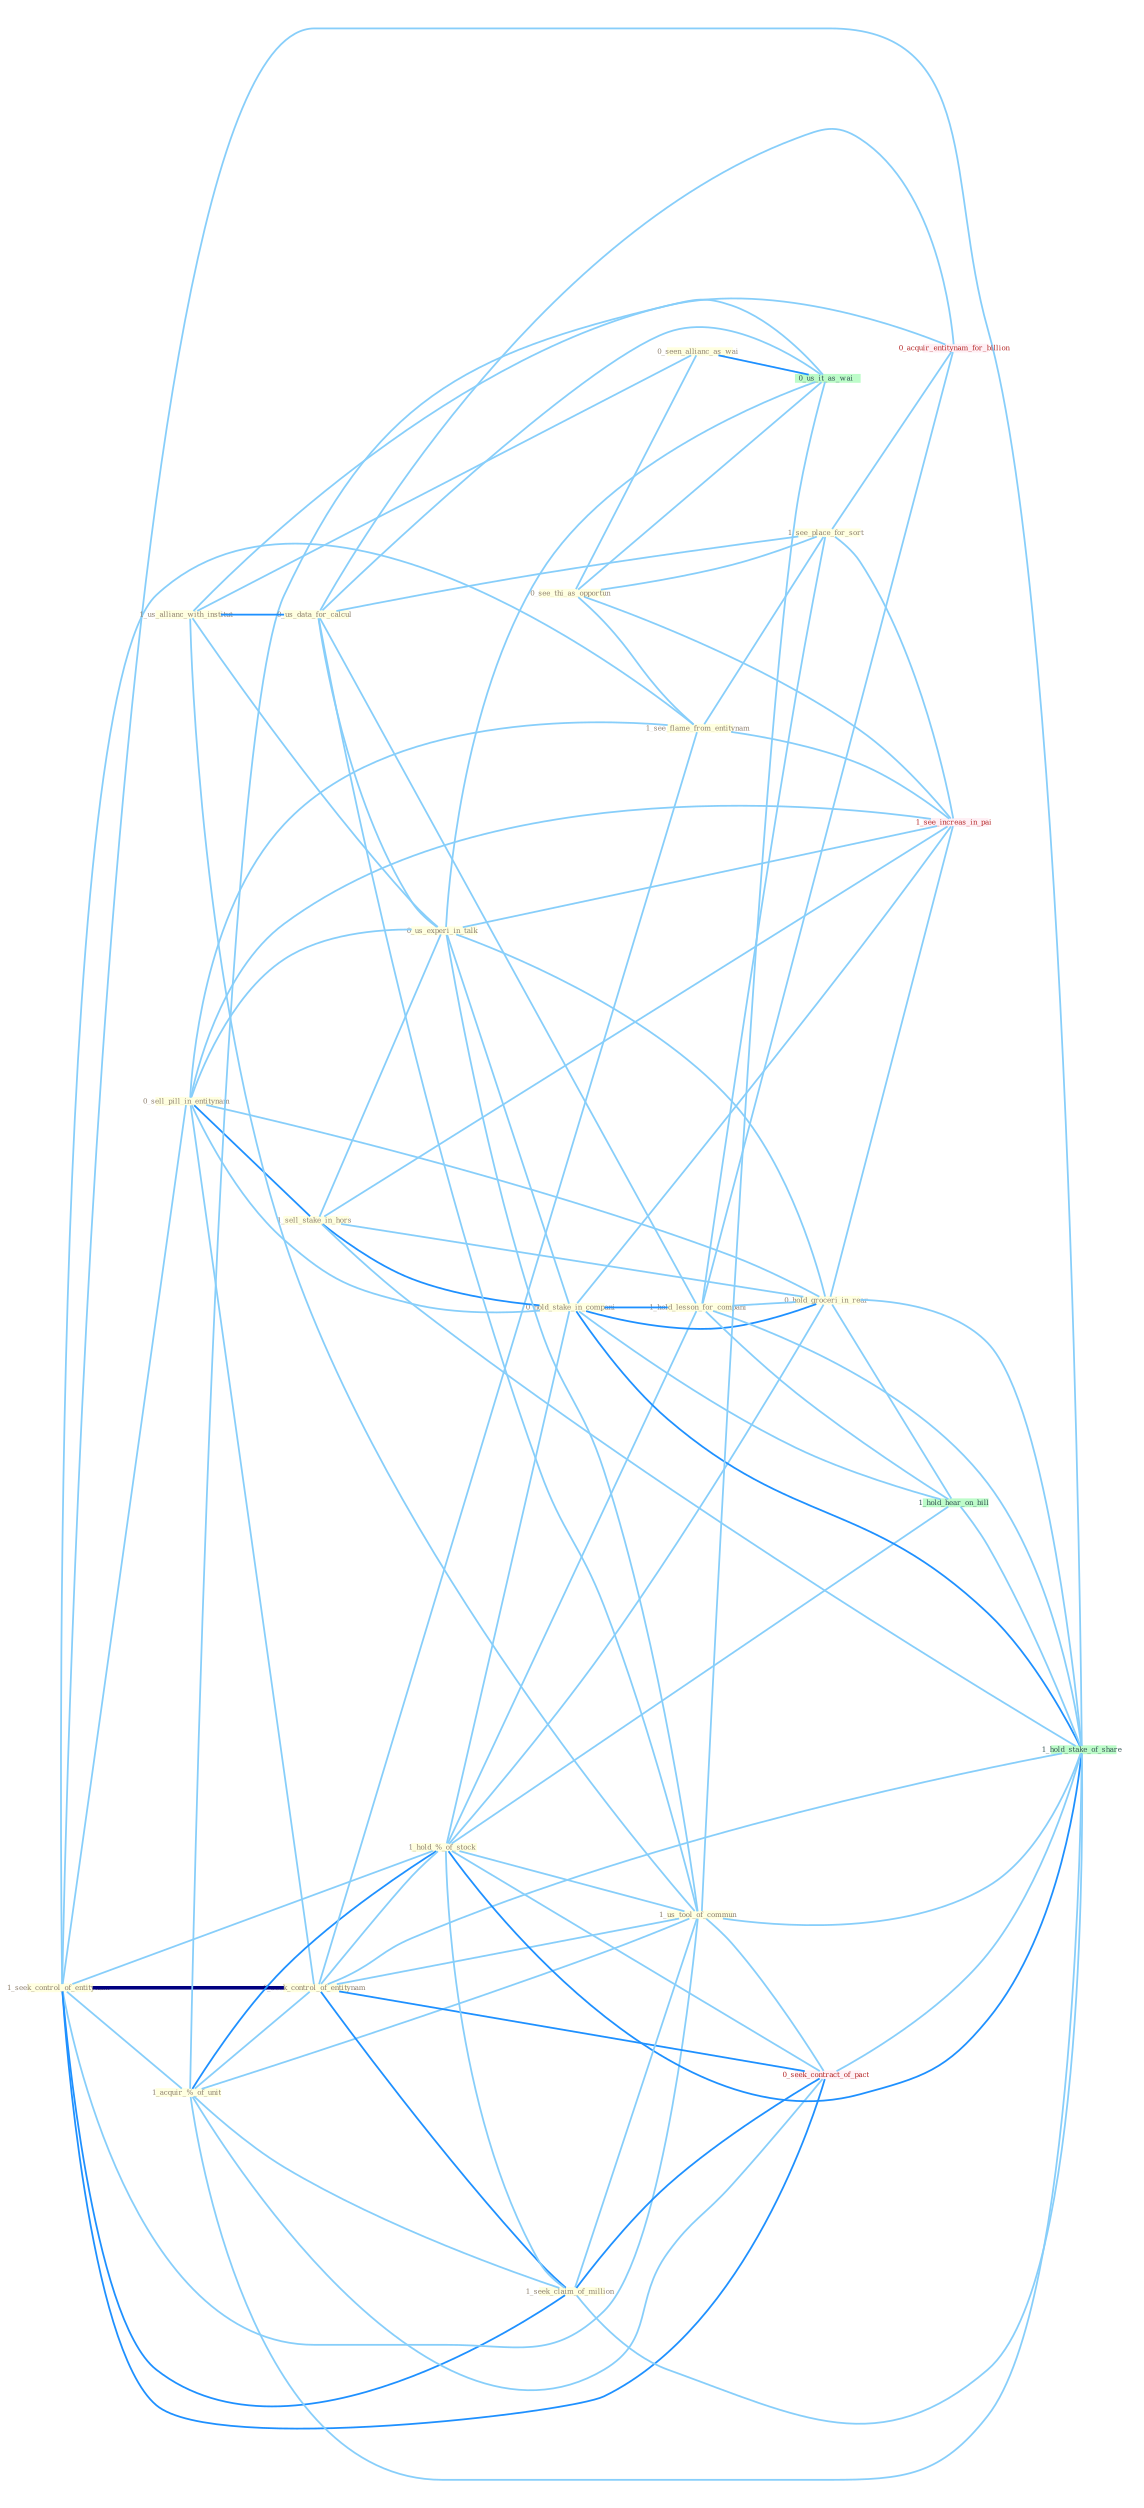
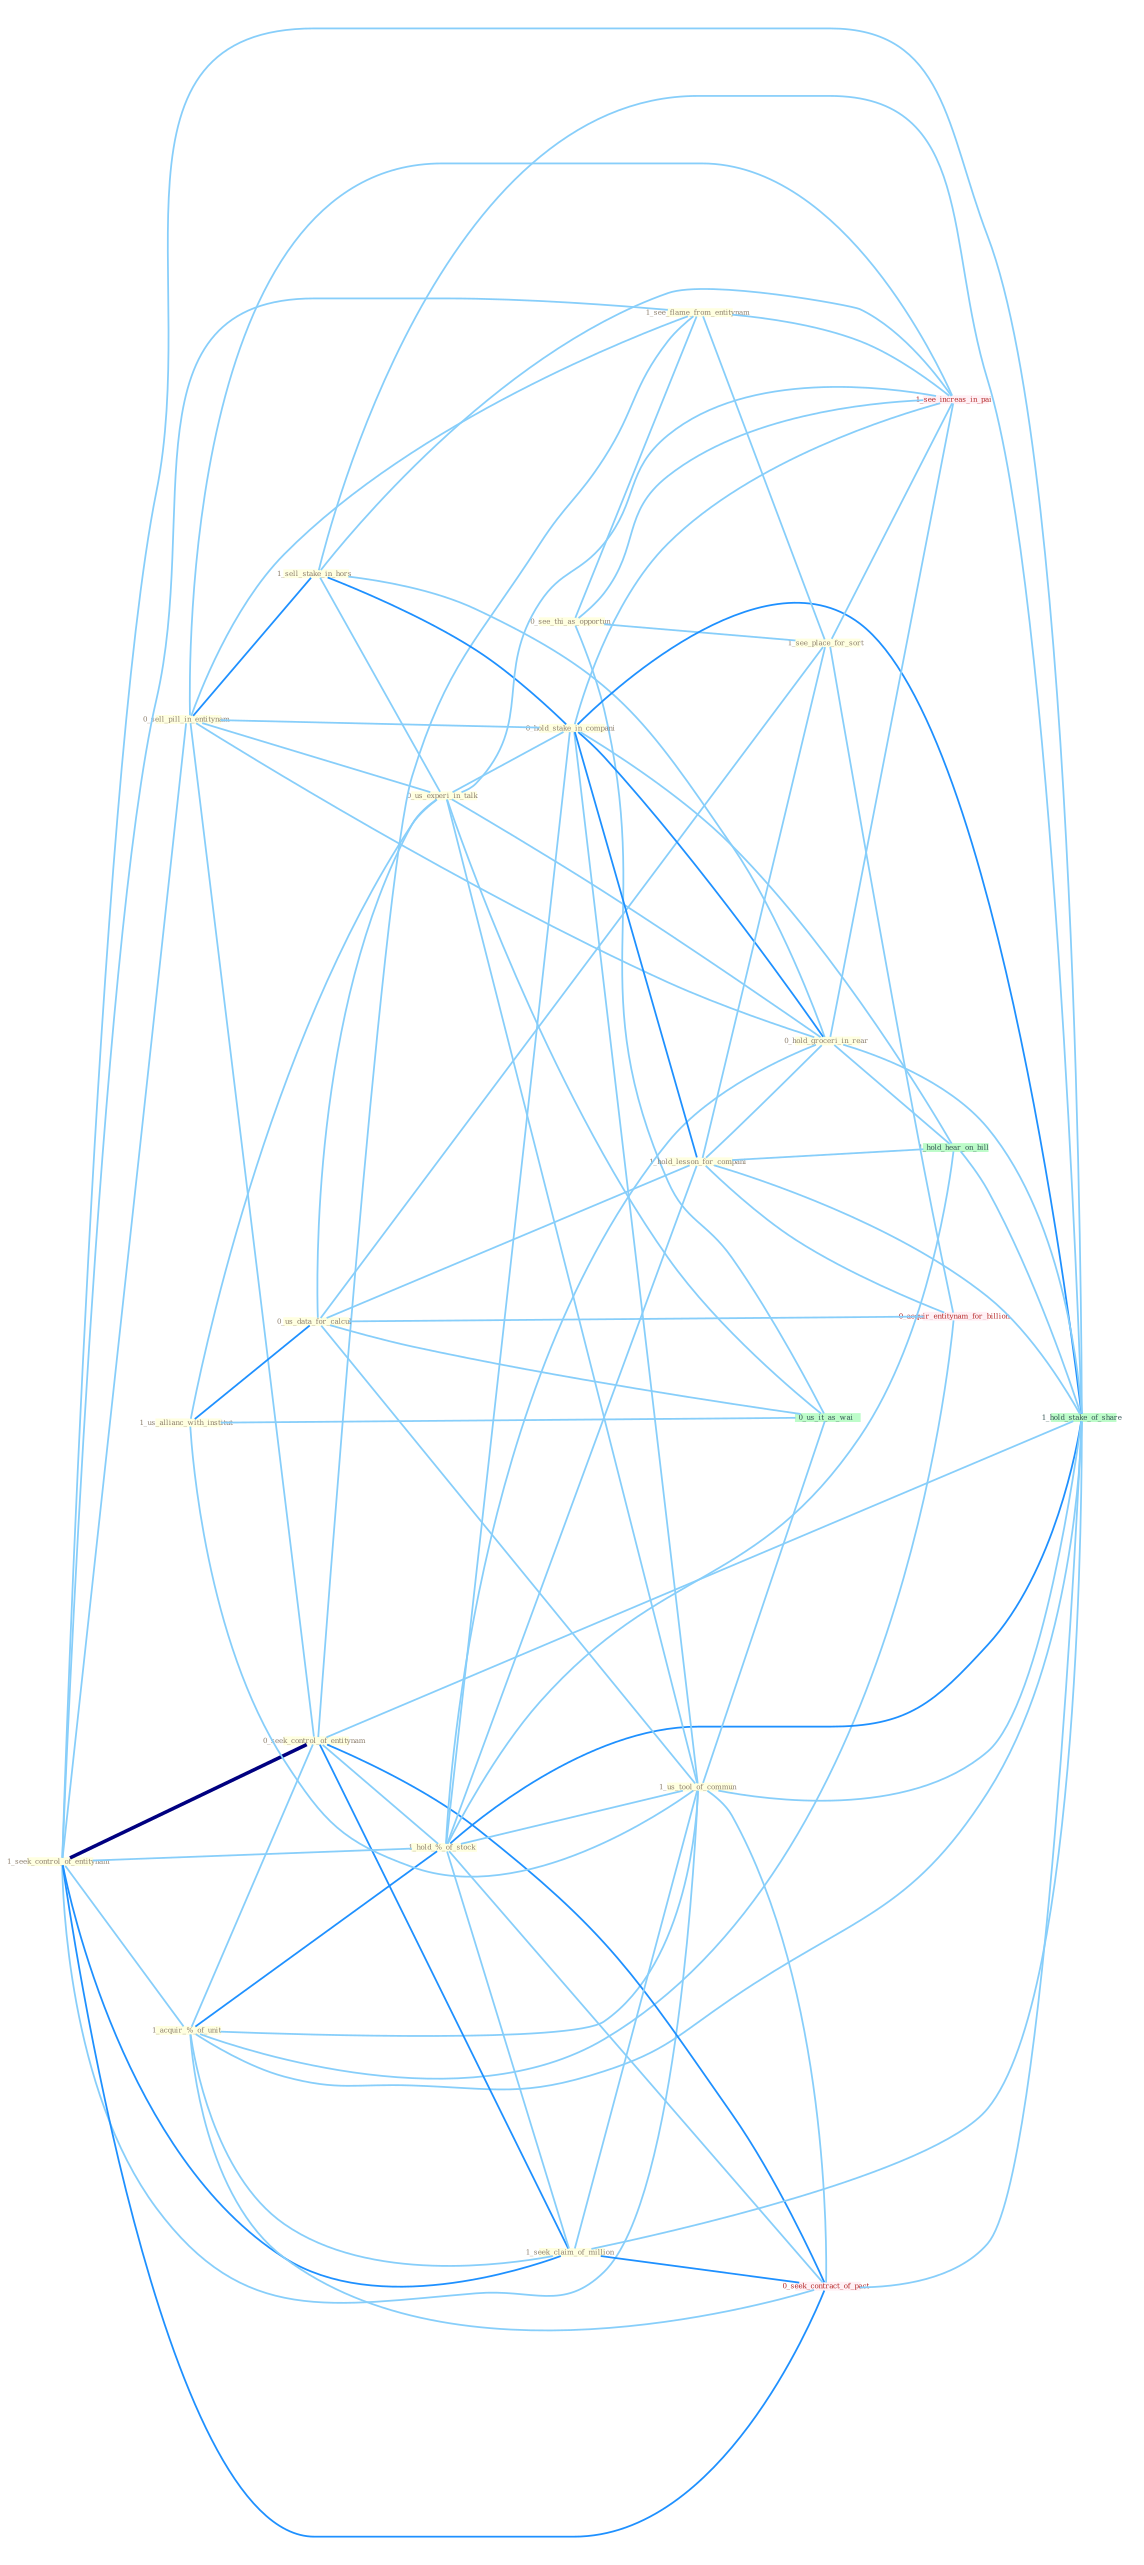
  graph {
    rankdir=LR
    node [color="#ffffe0" fixedsize=true fontcolor="#8b7d6b" fontsize=4 shape=polygon style=filled]
    edge [color="#87cefa" w=1]
    "0_see_thi_as_opportun " [height=.06 width=.5]
    "1_seek_control_of_entitynam " [height=.06 width=.5]
    "0_sell_pill_in_entitynam " [height=.06 width=.5]
    "1_acquir_%_of_unit " [height=.06 width=.5]
    "0_seek_control_of_entitynam " [height=.06 width=.5]
    "1_us_allianc_with_institut " [height=.06 width=.5]
-   "0_seen_allianc_as_wai " [height=.06 width=.5]
    "1_sell_stake_in_hors " [height=.06 width=.5]
    "1_hold_%_of_stock " [height=.06 width=.5]
    "0_us_data_for_calcul " [height=.06 width=.5]
    "0_us_experi_in_talk " [height=.06 width=.5]
    "0_hold_stake_in_compani " [height=.06 width=.5]
    "1_seek_claim_of_million " [height=.06 width=.5]
    "1_us_tool_of_commun " [height=.06 width=.5]
    "1_hold_lesson_for_compani " [height=.06 width=.5]
    "1_see_flame_from_entitynam " [height=.06 width=.5]
    "0_hold_groceri_in_rear " [height=.06 width=.5]
    "1_see_place_for_sort " [height=.06 width=.5]
    "0_seek_contract_of_pact " [color="#fff0f5" fontcolor="#b22222" height=.06 width=.5]
    "0_acquir_entitynam_for_billion " [color="#fff0f5" fontcolor="#b22222" height=.06 width=.5]
    "1_see_increas_in_pai " [color="#fff0f5" fontcolor="#b22222" height=.06 width=.5]
    "0_us_it_as_wai " [color="#BDFCC9" fontcolor="#2f4f4f" height=.06 width=.5]
    "1_hold_stake_of_share " [color="#BDFCC9" fontcolor="#2f4f4f" height=.06 width=.5]
    "1_hold_hear_on_bill " [color="#BDFCC9" fontcolor="#2f4f4f" height=.06 width=.5]
    subgraph sub_1 {
      "0_see_thi_as_opportun "
      "1_seek_control_of_entitynam "
      "0_sell_pill_in_entitynam "
      "1_acquir_%_of_unit "
      "0_seek_control_of_entitynam "
      "1_us_allianc_with_institut "
-     "0_seen_allianc_as_wai "
      "1_sell_stake_in_hors "
      "1_hold_%_of_stock "
      "0_us_data_for_calcul "
      "0_us_experi_in_talk "
      "0_hold_stake_in_compani "
      "1_seek_claim_of_million "
      "1_us_tool_of_commun "
      "1_hold_lesson_for_compani "
      "1_see_flame_from_entitynam "
      "0_hold_groceri_in_rear "
      "1_see_place_for_sort "
    }
    subgraph sub_2 {
      "0_seek_contract_of_pact "
      "0_acquir_entitynam_for_billion "
      "1_see_increas_in_pai "
    }
-   "0_see_thi_as_opportun " -- "0_seen_allianc_as_wai "
    "0_see_thi_as_opportun " -- "1_see_flame_from_entitynam "
    "0_see_thi_as_opportun " -- "1_see_place_for_sort "
    "0_see_thi_as_opportun " -- "1_see_increas_in_pai "
    "0_see_thi_as_opportun " -- "0_us_it_as_wai "
    "1_seek_control_of_entitynam " -- "0_sell_pill_in_entitynam "
    "1_seek_control_of_entitynam " -- "1_acquir_%_of_unit "
    "1_seek_control_of_entitynam " -- "0_seek_control_of_entitynam " [color="#000080" style=bold w=4]
    "1_seek_control_of_entitynam " -- "1_hold_%_of_stock "
    "1_seek_control_of_entitynam " -- "1_seek_claim_of_million " [color="#1e90ff" w=2]
    "1_seek_control_of_entitynam " -- "1_us_tool_of_commun "
    "1_seek_control_of_entitynam " -- "1_see_flame_from_entitynam "
    "1_seek_control_of_entitynam " -- "0_seek_contract_of_pact " [color="#1e90ff" w=2]
    "1_seek_control_of_entitynam " -- "1_hold_stake_of_share "
    "0_sell_pill_in_entitynam " -- "0_seek_control_of_entitynam "
    "0_sell_pill_in_entitynam " -- "1_sell_stake_in_hors " [color="#1e90ff" w=2]
    "0_sell_pill_in_entitynam " -- "0_us_experi_in_talk "
    "0_sell_pill_in_entitynam " -- "0_hold_stake_in_compani "
    "0_sell_pill_in_entitynam " -- "1_see_flame_from_entitynam "
    "0_sell_pill_in_entitynam " -- "0_hold_groceri_in_rear "
    "0_sell_pill_in_entitynam " -- "1_see_increas_in_pai "
    "1_acquir_%_of_unit " -- "0_seek_control_of_entitynam "
    "1_acquir_%_of_unit " -- "1_hold_%_of_stock " [color="#1e90ff" w=2]
    "1_acquir_%_of_unit " -- "1_seek_claim_of_million "
    "1_acquir_%_of_unit " -- "1_us_tool_of_commun "
    "1_acquir_%_of_unit " -- "0_seek_contract_of_pact "
    "1_acquir_%_of_unit " -- "0_acquir_entitynam_for_billion "
    "1_acquir_%_of_unit " -- "1_hold_stake_of_share "
    "0_seek_control_of_entitynam " -- "1_hold_%_of_stock "
    "0_seek_control_of_entitynam " -- "1_seek_claim_of_million " [color="#1e90ff" w=2]
-   "0_seek_control_of_entitynam " -- "1_us_tool_of_commun "
+   "0_hold_stake_in_compani " -- "1_us_tool_of_commun "
    "0_seek_control_of_entitynam " -- "1_see_flame_from_entitynam "
    "0_seek_control_of_entitynam " -- "0_seek_contract_of_pact " [color="#1e90ff" w=2]
    "0_seek_control_of_entitynam " -- "1_hold_stake_of_share "
-   "1_us_allianc_with_institut " -- "0_seen_allianc_as_wai "
    "1_us_allianc_with_institut " -- "0_us_data_for_calcul " [color="#1e90ff"]
    "1_us_allianc_with_institut " -- "0_us_experi_in_talk "
    "1_us_allianc_with_institut " -- "1_us_tool_of_commun "
    "1_us_allianc_with_institut " -- "0_us_it_as_wai "
-   "0_seen_allianc_as_wai " -- "0_us_it_as_wai " [color="#1e90ff" w=2]
    "1_sell_stake_in_hors " -- "0_us_experi_in_talk "
    "1_sell_stake_in_hors " -- "0_hold_stake_in_compani " [color="#1e90ff" w=2]
    "1_sell_stake_in_hors " -- "0_hold_groceri_in_rear "
    "1_sell_stake_in_hors " -- "1_see_increas_in_pai "
    "1_sell_stake_in_hors " -- "1_hold_stake_of_share "
    "1_hold_%_of_stock " -- "0_hold_stake_in_compani "
    "1_hold_%_of_stock " -- "1_seek_claim_of_million "
    "1_hold_%_of_stock " -- "1_us_tool_of_commun "
    "1_hold_%_of_stock " -- "1_hold_lesson_for_compani "
    "1_hold_%_of_stock " -- "0_hold_groceri_in_rear "
    "1_hold_%_of_stock " -- "0_seek_contract_of_pact "
    "1_hold_%_of_stock " -- "1_hold_stake_of_share " [color="#1e90ff" w=2]
    "1_hold_%_of_stock " -- "1_hold_hear_on_bill "
    "0_us_data_for_calcul " -- "0_us_experi_in_talk "
    "0_us_data_for_calcul " -- "1_us_tool_of_commun "
    "0_us_data_for_calcul " -- "1_hold_lesson_for_compani "
    "0_us_data_for_calcul " -- "1_see_place_for_sort "
    "0_us_data_for_calcul " -- "0_acquir_entitynam_for_billion "
    "0_us_data_for_calcul " -- "0_us_it_as_wai "
    "0_us_experi_in_talk " -- "0_hold_stake_in_compani "
    "0_us_experi_in_talk " -- "1_us_tool_of_commun "
    "0_us_experi_in_talk " -- "0_hold_groceri_in_rear "
    "0_us_experi_in_talk " -- "1_see_increas_in_pai "
    "0_us_experi_in_talk " -- "0_us_it_as_wai "
    "0_hold_stake_in_compani " -- "1_hold_lesson_for_compani " [color="#1e90ff" w=2]
    "0_hold_stake_in_compani " -- "0_hold_groceri_in_rear " [color="#1e90ff" w=2]
    "0_hold_stake_in_compani " -- "1_see_increas_in_pai "
    "0_hold_stake_in_compani " -- "1_hold_stake_of_share " [color="#1e90ff" w=2]
    "0_hold_stake_in_compani " -- "1_hold_hear_on_bill "
    "1_seek_claim_of_million " -- "1_us_tool_of_commun "
    "1_seek_claim_of_million " -- "0_seek_contract_of_pact " [color="#1e90ff" w=2]
    "1_seek_claim_of_million " -- "1_hold_stake_of_share "
    "1_us_tool_of_commun " -- "0_seek_contract_of_pact "
    "1_us_tool_of_commun " -- "0_us_it_as_wai "
    "1_us_tool_of_commun " -- "1_hold_stake_of_share "
    "1_hold_lesson_for_compani " -- "0_hold_groceri_in_rear "
    "1_hold_lesson_for_compani " -- "1_see_place_for_sort "
    "1_hold_lesson_for_compani " -- "0_acquir_entitynam_for_billion "
    "1_hold_lesson_for_compani " -- "1_hold_stake_of_share "
    "1_hold_lesson_for_compani " -- "1_hold_hear_on_bill "
    "1_see_flame_from_entitynam " -- "1_see_place_for_sort "
    "1_see_flame_from_entitynam " -- "1_see_increas_in_pai "
    "0_hold_groceri_in_rear " -- "1_see_increas_in_pai "
    "0_hold_groceri_in_rear " -- "1_hold_stake_of_share "
    "0_hold_groceri_in_rear " -- "1_hold_hear_on_bill "
    "1_see_place_for_sort " -- "0_acquir_entitynam_for_billion "
    "1_see_place_for_sort " -- "1_see_increas_in_pai "
    "0_seek_contract_of_pact " -- "1_hold_stake_of_share "
    "1_hold_hear_on_bill " -- "1_hold_stake_of_share "
  }
